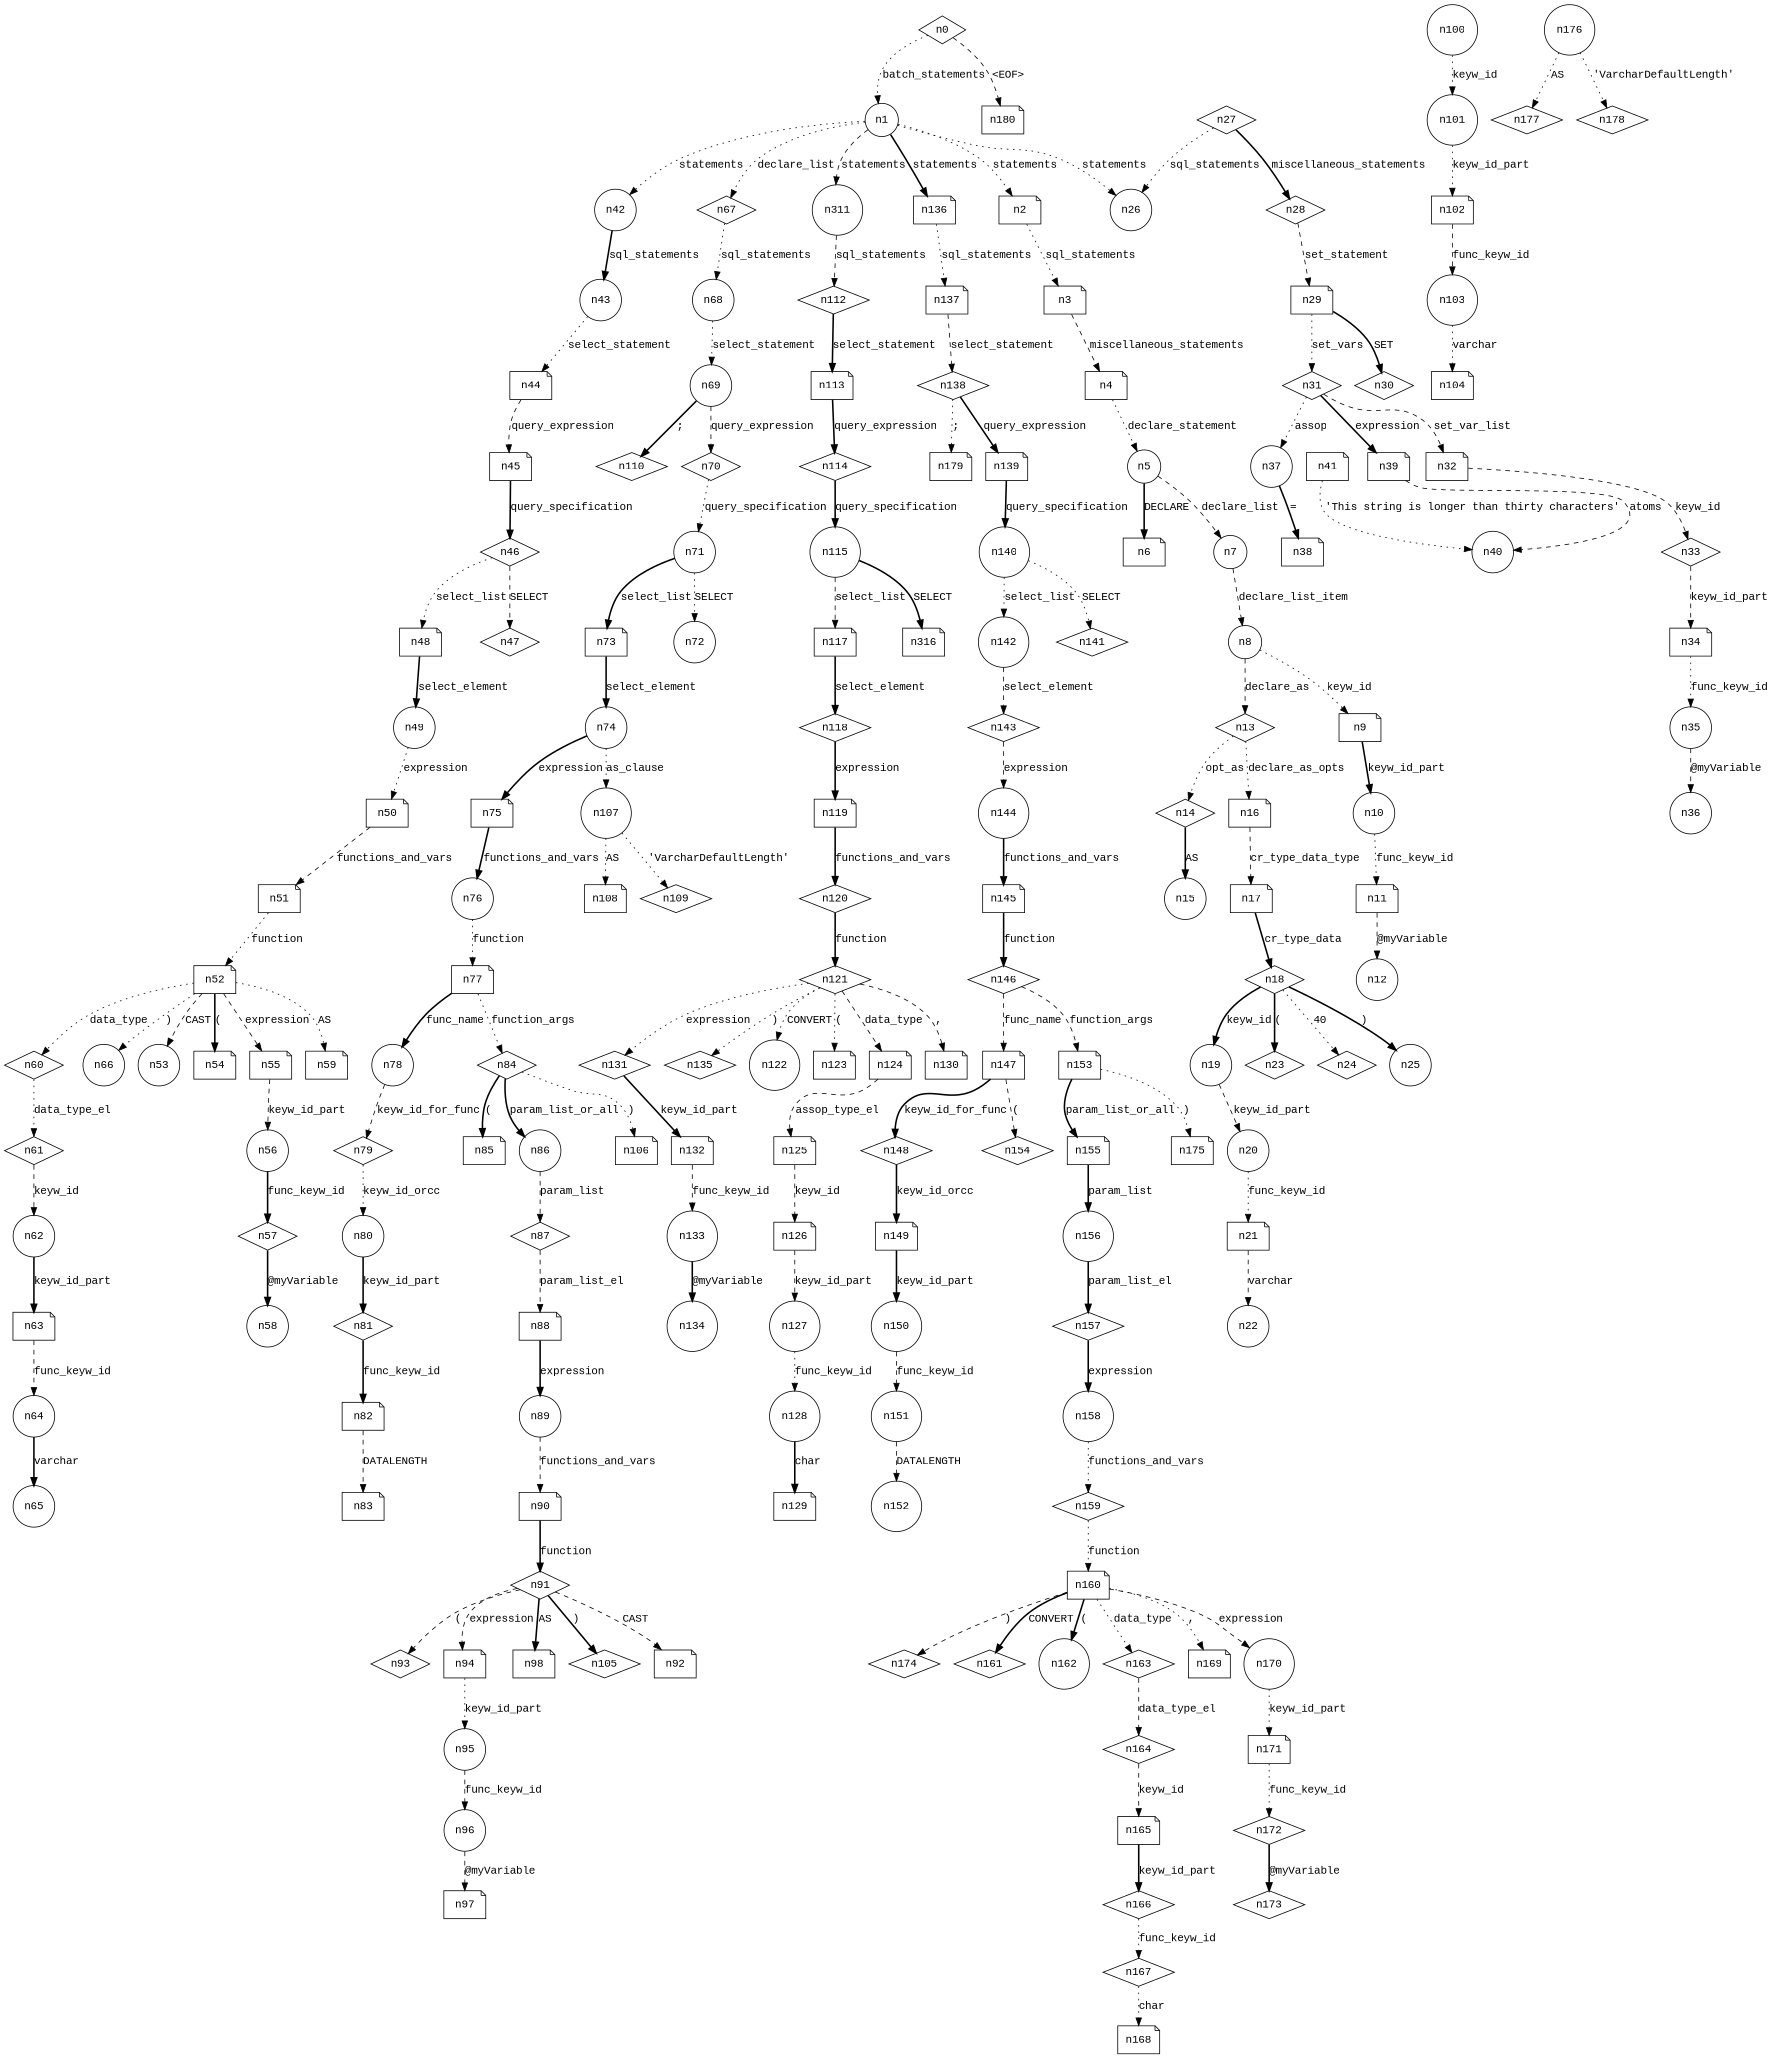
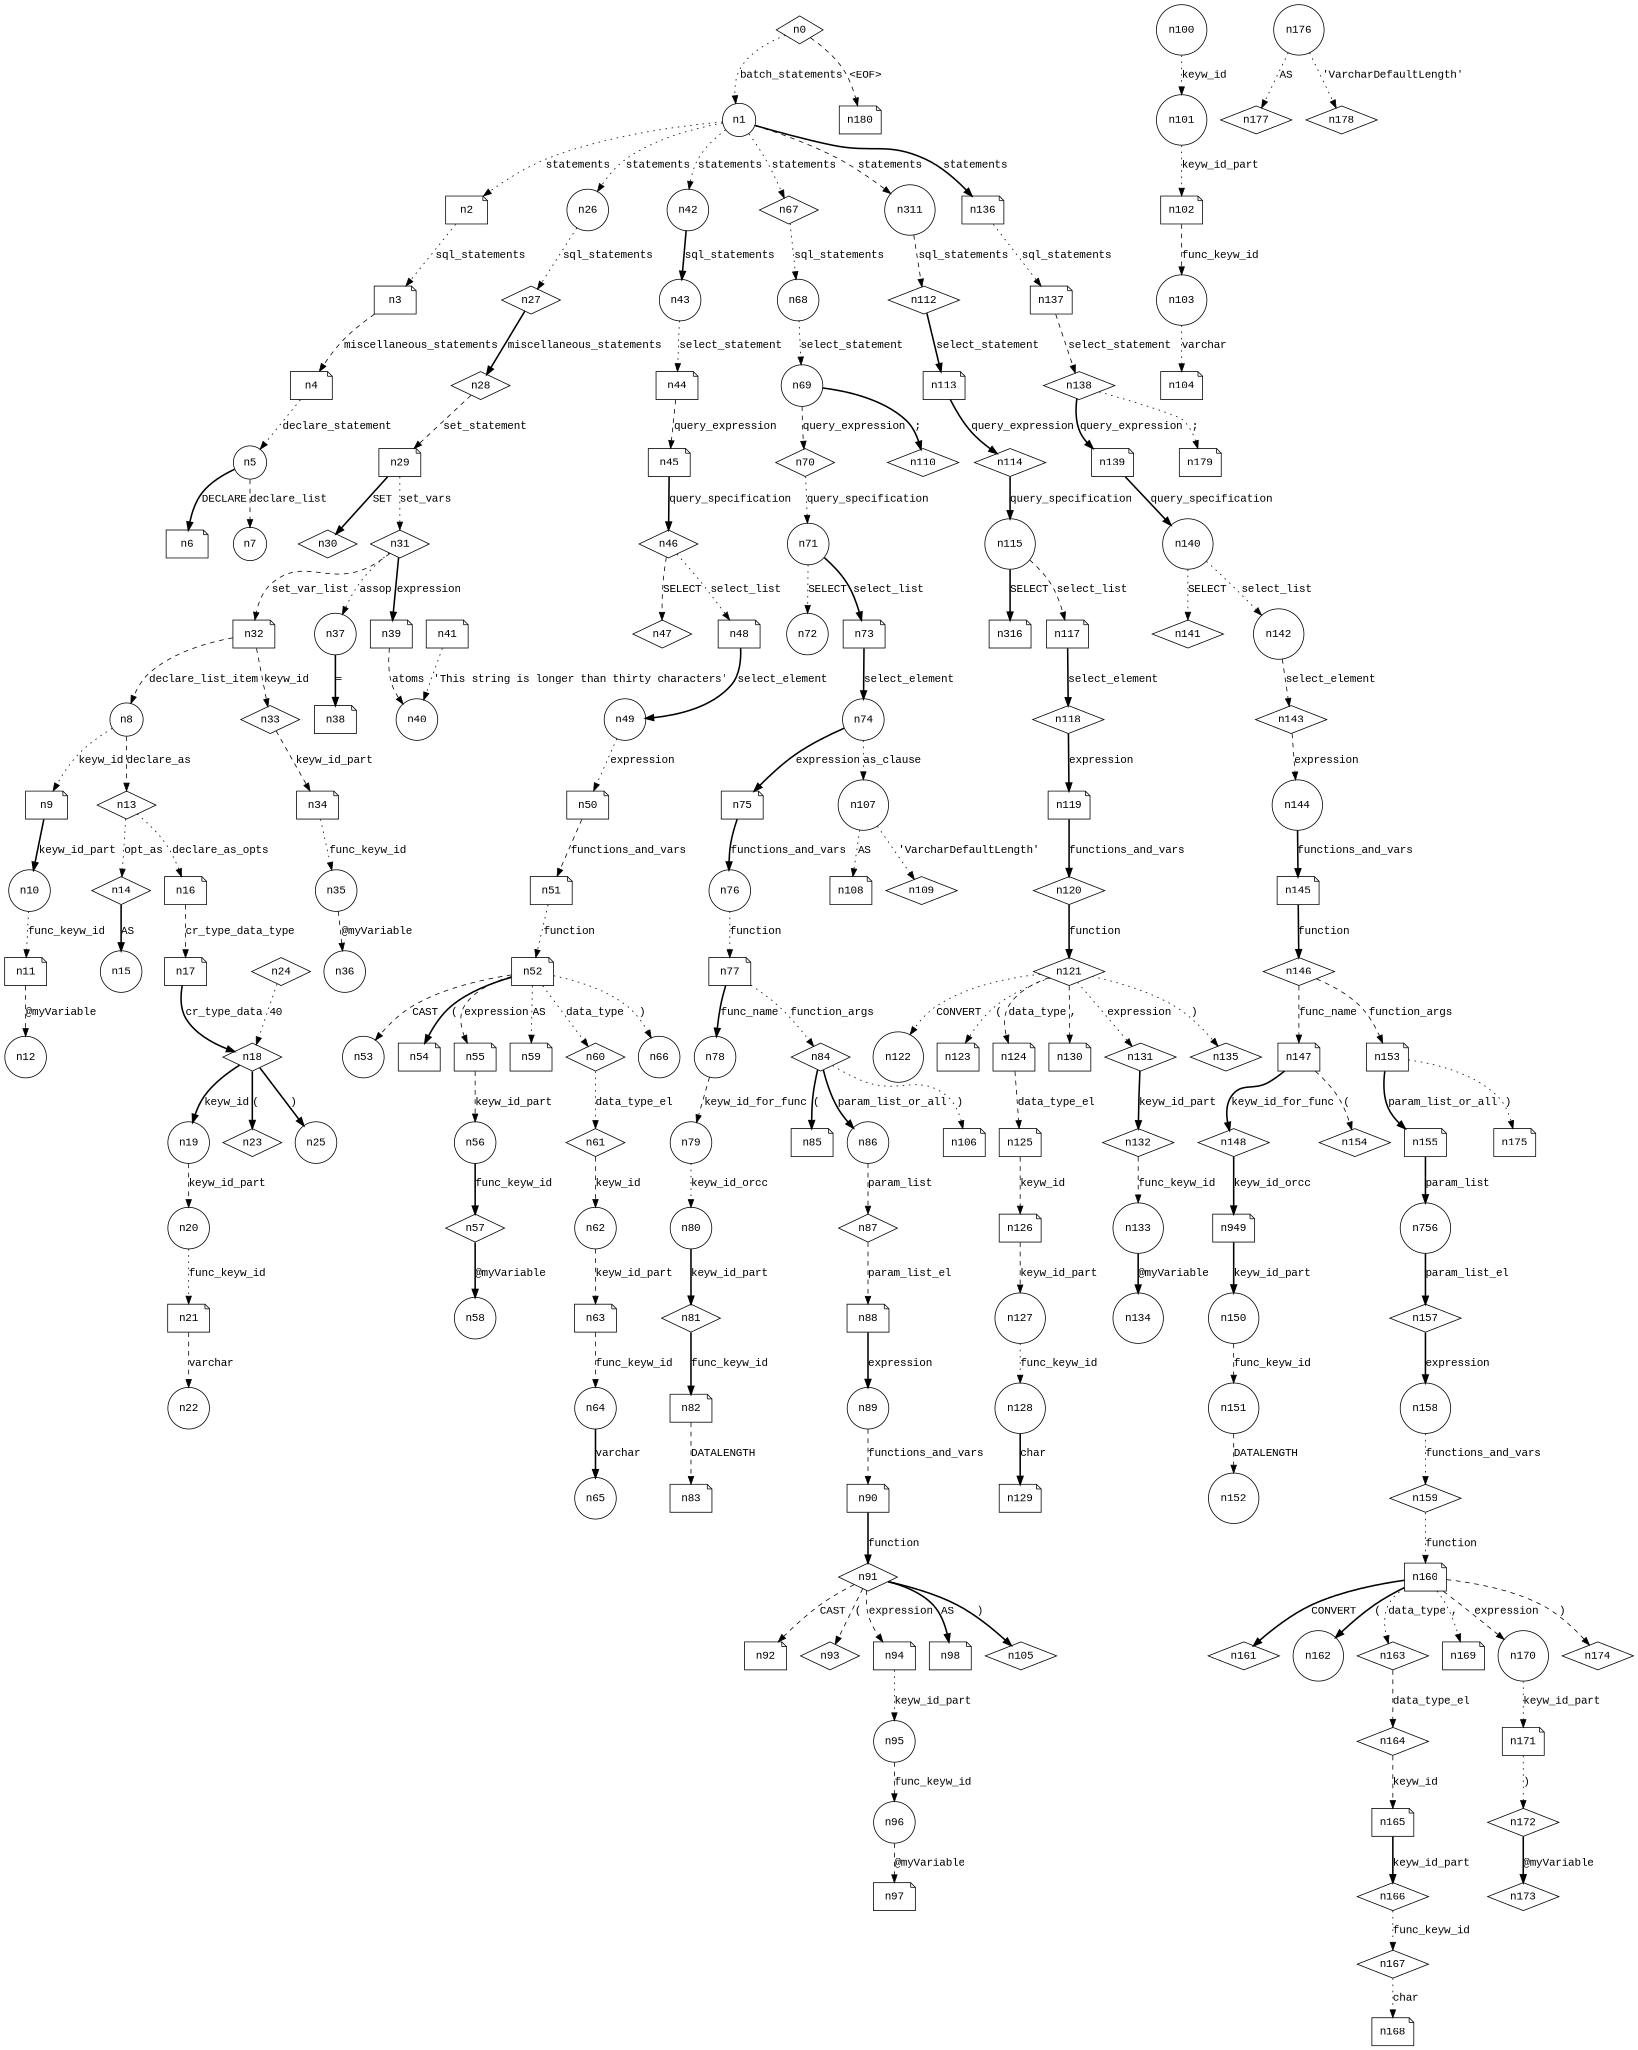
  digraph {
    fontname="Liberation Mono"
    node [fontname="Liberation Mono" shape=note]
    edge [fontname="Liberation Mono" style=dotted]
    n0 [shape=diamond]
    n1 [shape=circle]
    n180
    n2
    n26 [shape=circle]
    n42 [shape=circle]
    n67 [shape=diamond]
    n111 [label=n311 shape=circle]
    n136
    n3
    n27 [shape=diamond]
    n43 [shape=circle]
    n68 [shape=circle]
    n112 [shape=diamond]
    n137
    n4
    n5 [shape=circle]
    n6
    n7 [shape=circle]
    n8 [shape=circle]
    n9
    n13 [shape=diamond]
    n10 [shape=circle]
    n14 [shape=diamond]
    n16
    n11
    n12 [shape=circle]
    n15 [shape=circle]
    n17
    n18 [shape=diamond]
    n19 [shape=circle]
    n23 [shape=diamond]
    n24 [shape=diamond]
    n25 [shape=circle]
    n20 [shape=circle]
    n21
    n22 [shape=circle]
    n28 [shape=diamond]
    n29
    n30 [shape=diamond]
    n31 [shape=diamond]
    n32
    n37 [shape=circle]
    n39
    n33 [shape=diamond]
    n38
    n40 [shape=circle]
    n34
    n35 [shape=circle]
    n36 [shape=circle]
    n41
    n44
    n45
    n46 [shape=diamond]
    n47 [shape=diamond]
    n48
    n49 [shape=circle]
    n50
    n51
    n52
    n53 [shape=circle]
    n54
    n55
    n59
    n60 [shape=diamond]
    n66 [shape=circle]
    n56 [shape=circle]
    n61 [shape=diamond]
    n57 [shape=diamond]
    n58 [shape=circle]
    n62 [shape=circle]
    n63
    n64 [shape=circle]
    n65 [shape=circle]
    n69 [shape=circle]
    n70 [shape=diamond]
    n110 [shape=diamond]
    n71 [shape=circle]
    n72 [shape=circle]
    n73
    n74 [shape=circle]
    n75
    n107 [shape=circle]
    n76 [shape=circle]
    n108
    n109 [shape=diamond]
    n77
    n78 [shape=circle]
    n84 [shape=diamond]
-   n79 [shape=diamond]
+   n79 [shape=circle]
    n85
    n86 [shape=circle]
    n106
    n80 [shape=circle]
    n81 [shape=diamond]
    n82
    n83
    n87 [shape=diamond]
    n88
    n89 [shape=circle]
    n90
    n91 [shape=diamond]
    n92
    n93 [shape=diamond]
    n94
    n98
    n105 [shape=diamond]
    n95 [shape=circle]
    n96 [shape=circle]
    n97
    n100 [shape=circle]
    n101 [shape=circle]
    n102
    n103 [shape=circle]
    n104
    n113
    n114 [shape=diamond]
    n115 [shape=circle]
    n116 [label=n316]
    n117
    n118 [shape=diamond]
    n119
    n120 [shape=diamond]
    n121 [shape=diamond]
    n122 [shape=circle]
    n123
    n124
    n130
    n131 [shape=diamond]
    n135 [shape=diamond]
    n125
-   n132
+   n132 [shape=diamond]
    n126
    n127 [shape=circle]
    n128 [shape=circle]
    n129
    n133 [shape=circle]
    n134 [shape=circle]
    n138 [shape=diamond]
    n139
    n179
    n140 [shape=circle]
    n141 [shape=diamond]
    n142 [shape=circle]
    n143 [shape=diamond]
    n144 [shape=circle]
    n145
    n176 [shape=circle]
    n177 [shape=diamond]
    n178 [shape=diamond]
    n146 [shape=diamond]
    n147
    n153
    n148 [shape=diamond]
    n154 [shape=diamond]
    n155
    n175
-   n149
+   n149 [label=n949]
    n150 [shape=circle]
    n151 [shape=circle]
    n152 [shape=circle]
-   n156 [shape=circle]
+   n156 [shape=circle label=n756]
    n157 [shape=diamond]
    n158 [shape=circle]
    n159 [shape=diamond]
    n160
    n161 [shape=diamond]
    n162 [shape=circle]
    n163 [shape=diamond]
    n169
    n170 [shape=circle]
    n174 [shape=diamond]
    n164 [shape=diamond]
    n171
    n165
    n166 [shape=diamond]
    n167 [shape=diamond]
    n168
    n172 [shape=diamond]
    n173 [shape=diamond]
    n0 -> n1 [label=batch_statements]
    n0 -> n180 [label="<EOF>" style=dashed]
    n1 -> n2 [label=statements]
    n1 -> n26 [label=statements]
    n1 -> n42 [label=statements]
-   n1 -> n67 [label=declare_list]
+   n1 -> n67 [label=statements]
    n1 -> n111 [label=statements style=dashed]
    n1 -> n136 [label=statements style=bold]
    n2 -> n3 [label=sql_statements]
-   n27 -> n26 [label=sql_statements]
+   n26 -> n27 [label=sql_statements]
    n42 -> n43 [label=sql_statements style=bold]
    n67 -> n68 [label=sql_statements]
    n111 -> n112 [label=sql_statements style=dashed]
    n136 -> n137 [label=sql_statements]
    n3 -> n4 [label=miscellaneous_statements style=dashed]
    n27 -> n28 [label=miscellaneous_statements style=bold]
    n43 -> n44 [label=select_statement]
    n68 -> n69 [label=select_statement]
    n112 -> n113 [label=select_statement style=bold]
    n137 -> n138 [label=select_statement style=dashed]
    n4 -> n5 [label=declare_statement]
    n5 -> n6 [label=DECLARE style=bold]
    n5 -> n7 [label=declare_list style=dashed]
-   n7 -> n8 [label=declare_list_item style=dashed]
+   n32 -> n8 [label=declare_list_item style=dashed]
    n8 -> n9 [label=keyw_id]
    n8 -> n13 [label=declare_as style=dashed]
    n9 -> n10 [label=keyw_id_part style=bold]
    n13 -> n14 [label=opt_as]
    n13 -> n16 [label=declare_as_opts]
    n10 -> n11 [label=func_keyw_id]
    n14 -> n15 [label=AS style=bold]
    n16 -> n17 [label=cr_type_data_type style=dashed]
    n11 -> n12 [label="@myVariable" style=dashed]
    n17 -> n18 [label=cr_type_data style=bold]
    n18 -> n19 [label=keyw_id style=bold]
    n18 -> n23 [label="(" style=bold]
-   n18 -> n24 [label=40]
+   n24 -> n18 [label=40]
    n18 -> n25 [label=")" style=bold]
    n19 -> n20 [label=keyw_id_part style=dashed]
    n20 -> n21 [label=func_keyw_id]
    n21 -> n22 [label=varchar style=dashed]
    n28 -> n29 [label=set_statement style=dashed]
    n29 -> n30 [label=SET style=bold]
    n29 -> n31 [label=set_vars]
    n31 -> n32 [label=set_var_list style=dashed]
    n31 -> n37 [label=assop]
    n31 -> n39 [label=expression style=bold]
    n32 -> n33 [label=keyw_id style=dashed]
    n37 -> n38 [label="=" style=bold]
    n39 -> n40 [label=atoms style=dashed]
    n33 -> n34 [label=keyw_id_part style=dashed]
    n34 -> n35 [label=func_keyw_id]
    n35 -> n36 [label="@myVariable" style=dashed]
    n41 -> n40 [label="'This string is longer than thirty characters'"]
    n44 -> n45 [label=query_expression style=dashed]
    n45 -> n46 [label=query_specification style=bold]
    n46 -> n47 [label=SELECT style=dashed]
    n46 -> n48 [label=select_list]
    n48 -> n49 [label=select_element style=bold]
    n49 -> n50 [label=expression]
    n50 -> n51 [label=functions_and_vars style=dashed]
    n51 -> n52 [label=function]
    n52 -> n53 [label=CAST style=dashed]
    n52 -> n54 [label="(" style=bold]
    n52 -> n55 [label=expression style=dashed]
    n52 -> n59 [label=AS]
    n52 -> n60 [label=data_type]
    n52 -> n66 [label=")"]
    n55 -> n56 [label=keyw_id_part style=dashed]
    n60 -> n61 [label=data_type_el]
    n56 -> n57 [label=func_keyw_id style=bold]
    n61 -> n62 [label=keyw_id style=dashed]
    n57 -> n58 [label="@myVariable" style=bold]
-   n62 -> n63 [label=keyw_id_part style=bold]
+   n62 -> n63 [label=keyw_id_part style=dashed]
    n63 -> n64 [label=func_keyw_id style=dashed]
    n64 -> n65 [label=varchar style=bold]
    n69 -> n70 [label=query_expression style=dashed]
    n69 -> n110 [label=";" style=bold]
    n70 -> n71 [label=query_specification]
    n71 -> n72 [label=SELECT]
    n71 -> n73 [label=select_list style=bold]
    n73 -> n74 [label=select_element style=bold]
    n74 -> n75 [label=expression style=bold]
    n74 -> n107 [label=as_clause]
    n75 -> n76 [label=functions_and_vars style=bold]
    n107 -> n108 [label=AS]
    n107 -> n109 [label="'VarcharDefaultLength'"]
    n76 -> n77 [label=function]
    n77 -> n78 [label=func_name style=bold]
    n77 -> n84 [label=function_args]
    n78 -> n79 [label=keyw_id_for_func style=dashed]
    n84 -> n85 [label="(" style=bold]
    n84 -> n86 [label=param_list_or_all style=bold]
    n84 -> n106 [label=")"]
    n79 -> n80 [label=keyw_id_orcc]
    n86 -> n87 [label=param_list style=dashed]
    n80 -> n81 [label=keyw_id_part style=bold]
    n81 -> n82 [label=func_keyw_id style=bold]
    n82 -> n83 [label=DATALENGTH style=dashed]
    n87 -> n88 [label=param_list_el style=dashed]
    n88 -> n89 [label=expression style=bold]
    n89 -> n90 [label=functions_and_vars style=dashed]
    n90 -> n91 [label=function style=bold]
    n91 -> n92 [label=CAST style=dashed]
    n91 -> n93 [label="(" style=dashed]
    n91 -> n94 [label=expression style=dashed]
    n91 -> n98 [label=AS style=bold]
    n91 -> n105 [label=")" style=bold]
    n94 -> n95 [label=keyw_id_part]
    n95 -> n96 [label=func_keyw_id style=dashed]
    n96 -> n97 [label="@myVariable" style=dashed]
    n100 -> n101 [label=keyw_id]
    n101 -> n102 [label=keyw_id_part]
    n102 -> n103 [label=func_keyw_id style=dashed]
    n103 -> n104 [label=varchar]
    n113 -> n114 [label=query_expression style=bold]
    n114 -> n115 [label=query_specification style=bold]
    n115 -> n116 [label=SELECT style=bold]
    n115 -> n117 [label=select_list style=dashed]
    n117 -> n118 [label=select_element style=bold]
    n118 -> n119 [label=expression style=bold]
    n119 -> n120 [label=functions_and_vars style=bold]
    n120 -> n121 [label=function style=bold]
    n121 -> n122 [label=CONVERT]
    n121 -> n123 [label="("]
    n121 -> n124 [label=data_type style=dashed]
    n121 -> n130 [label="," style=dashed]
    n121 -> n131 [label=expression]
    n121 -> n135 [label=")"]
-   n124 -> n125 [label=assop_type_el style=dashed]
+   n124 -> n125 [label=data_type_el style=dashed]
    n131 -> n132 [label=keyw_id_part style=bold]
    n125 -> n126 [label=keyw_id style=dashed]
    n132 -> n133 [label=func_keyw_id style=dashed]
    n126 -> n127 [label=keyw_id_part style=dashed]
    n127 -> n128 [label=func_keyw_id]
    n128 -> n129 [label=char style=bold]
    n133 -> n134 [label="@myVariable" style=bold]
    n138 -> n139 [label=query_expression style=bold]
    n138 -> n179 [label=";"]
    n139 -> n140 [label=query_specification style=bold]
    n140 -> n141 [label=SELECT]
    n140 -> n142 [label=select_list]
    n142 -> n143 [label=select_element style=dashed]
    n143 -> n144 [label=expression style=dashed]
    n144 -> n145 [label=functions_and_vars style=bold]
    n145 -> n146 [label=function style=bold]
    n176 -> n177 [label=AS]
    n176 -> n178 [label="'VarcharDefaultLength'"]
    n146 -> n147 [label=func_name style=dashed]
    n146 -> n153 [label=function_args style=dashed]
    n147 -> n148 [label=keyw_id_for_func style=bold]
    n147 -> n154 [label="(" style=dashed]
    n153 -> n155 [label=param_list_or_all style=bold]
    n153 -> n175 [label=")"]
    n148 -> n149 [label=keyw_id_orcc style=bold]
    n155 -> n156 [label=param_list style=bold]
    n149 -> n150 [label=keyw_id_part style=bold]
    n150 -> n151 [label=func_keyw_id style=dashed]
    n151 -> n152 [label=DATALENGTH style=dashed]
    n156 -> n157 [label=param_list_el style=bold]
    n157 -> n158 [label=expression style=bold]
    n158 -> n159 [label=functions_and_vars]
    n159 -> n160 [label=function]
    n160 -> n161 [label=CONVERT style=bold]
    n160 -> n162 [label="(" style=bold]
    n160 -> n163 [label=data_type]
    n160 -> n169 [label=","]
    n160 -> n170 [label=expression style=dashed]
    n160 -> n174 [label=")" style=dashed]
    n163 -> n164 [label=data_type_el style=dashed]
    n170 -> n171 [label=keyw_id_part]
    n164 -> n165 [label=keyw_id style=dashed]
-   n171 -> n172 [label=func_keyw_id]
+   n171 -> n172 [label=")"]
    n165 -> n166 [label=keyw_id_part style=bold]
    n166 -> n167 [label=func_keyw_id]
    n167 -> n168 [label=char]
    n172 -> n173 [label="@myVariable" style=bold]
  }
